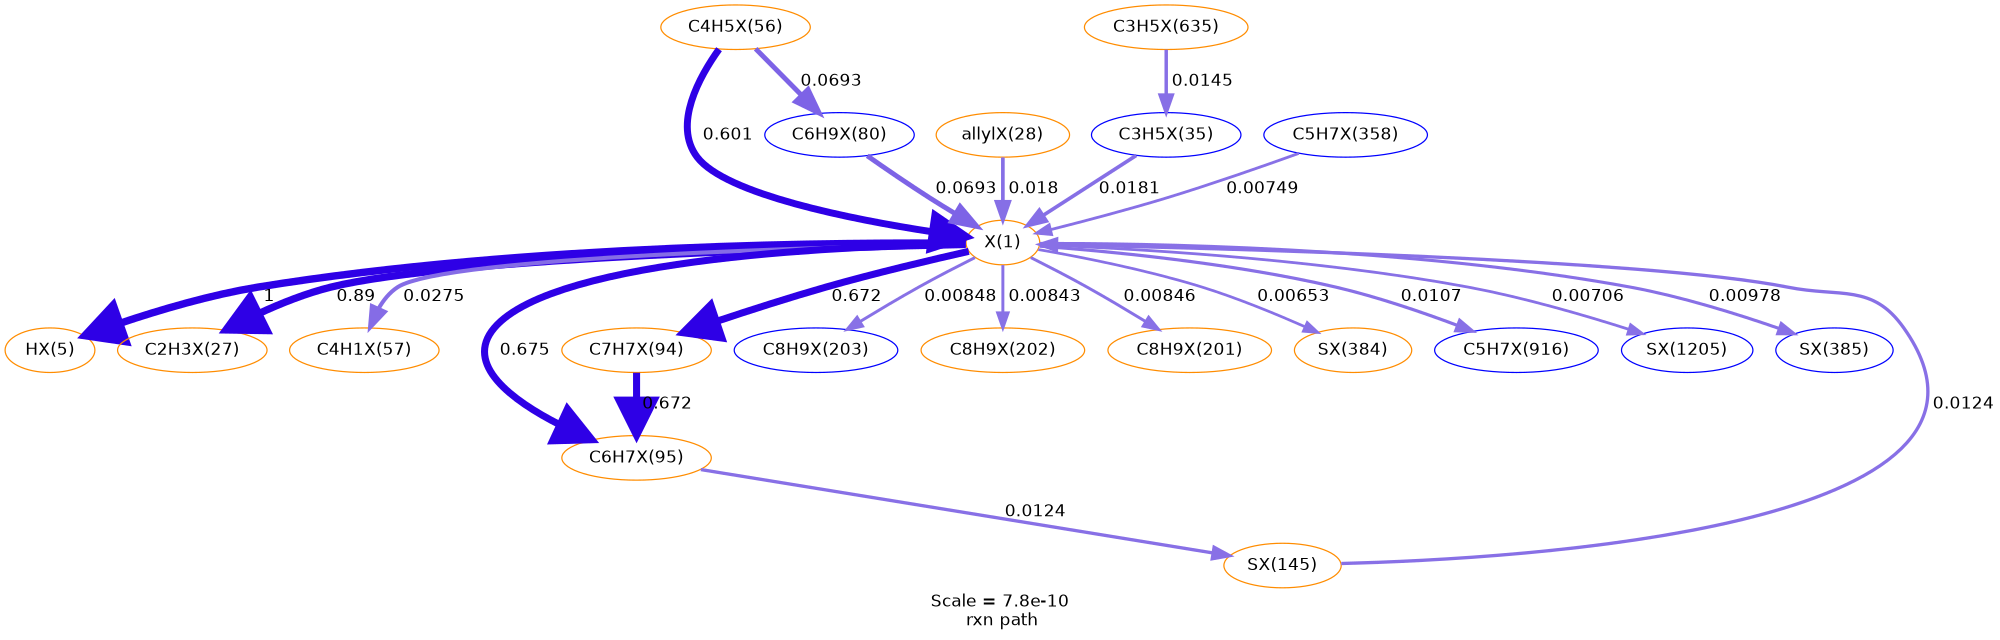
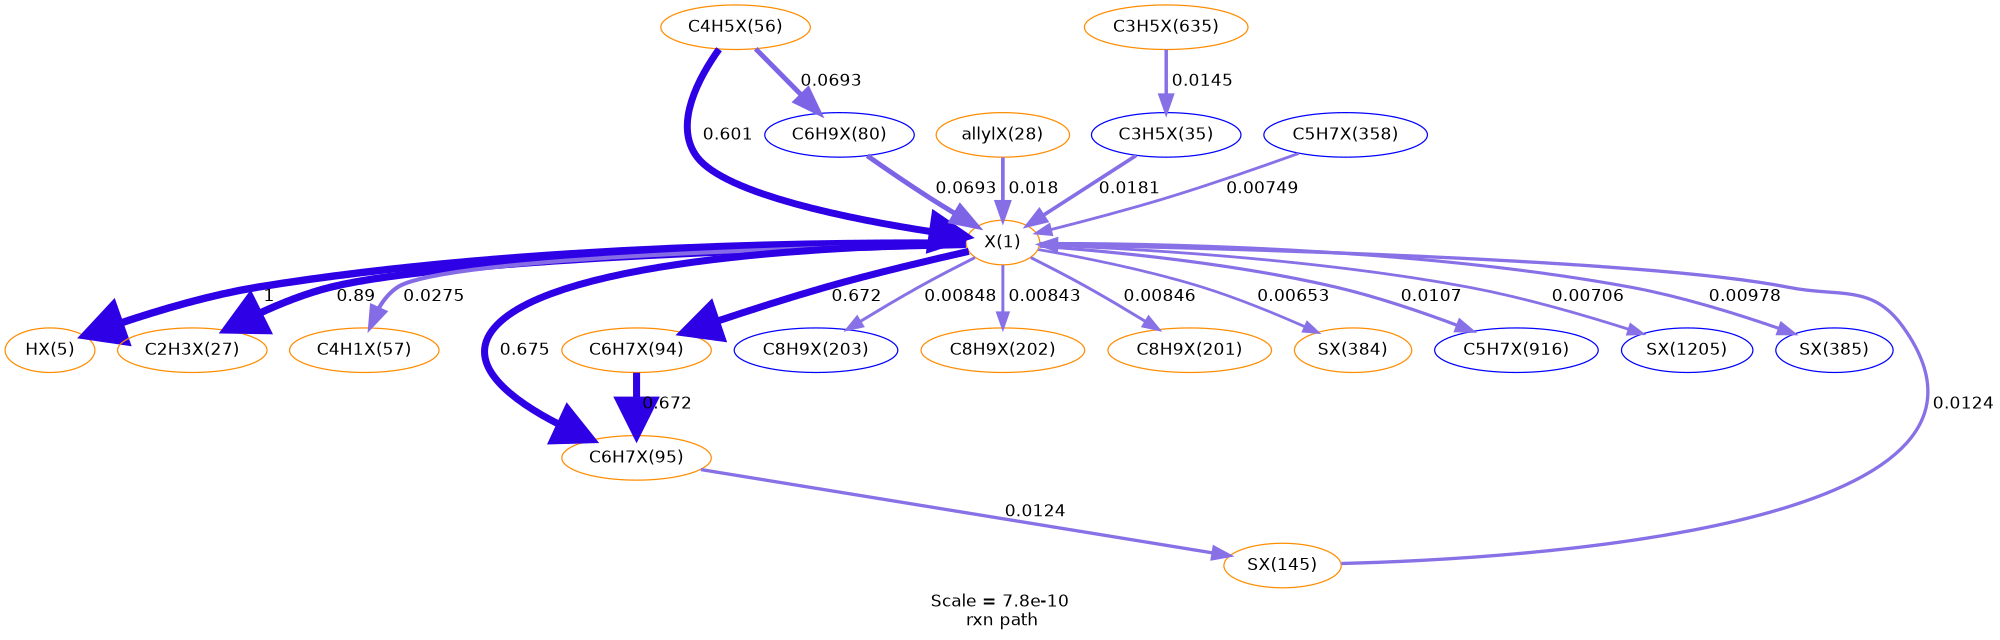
  digraph {
    fontname=Helvetica
    label="Scale = 7.8e-10\l rxn path"
    node [color=darkorange fontname=Helvetica]
    edge [arrowsize=2.85 color="0.7, 1.17, 0.9" fontname=Helvetica style="setlinewidth(5.7)"]
    n1 [label="X(1)"]
    n2 [label="HX(5)"]
    n3 [label="C2H3X(27)"]
    n4 [label="C4H1X(57)"]
    n5 [label="C6H7X(95)"]
-   n6 [label="C7H7X(94)"]
+   n6 [label="C6H7X(94)"]
    n7 [color=blue label="C8H9X(203)"]
    n8 [label="C8H9X(202)"]
    n9 [label="C8H9X(201)"]
    n10 [label="SX(384)"]
    n11 [color=blue label="C5H7X(916)"]
    n12 [color=blue label="SX(1205)"]
    n13 [color=blue label="SX(385)"]
    n14 [label="SX(145)"]
    n15 [label="C4H5X(56)"]
    n16 [color=blue label="C6H9X(80)"]
    n17 [label="allylX(28)"]
    n18 [label="C3H5X(635)"]
    n19 [color=blue label="C3H5X(35)"]
    n20 [color=blue label="C5H7X(358)"]
    n1 -> n2 [arrowsize=3 color="0.7, 1.5, 0.9" label=" 1" style="setlinewidth(6)"]
    n1 -> n3 [arrowsize=2.96 color="0.7, 1.39, 0.9" label=" 0.89" style="setlinewidth(5.91)"]
    n1 -> n4 [arrowsize=1.64 color="0.7, 0.528, 0.9" label=" 0.0275" style="setlinewidth(3.29)"]
    n1 -> n5 [label=" 0.675"]
    n1 -> n6 [label=" 0.672"]
    n1 -> n7 [arrowsize=1.2 color="0.7, 0.508, 0.9" label=" 0.00848" style="setlinewidth(2.4)"]
    n1 -> n8 [arrowsize=1.2 color="0.7, 0.508, 0.9" label=" 0.00843" style="setlinewidth(2.39)"]
    n1 -> n9 [arrowsize=1.2 color="0.7, 0.508, 0.9" label=" 0.00846" style="setlinewidth(2.4)"]
    n1 -> n10 [arrowsize=1.1 color="0.7, 0.507, 0.9" label=" 0.00653" style="setlinewidth(2.2)"]
    n1 -> n11 [arrowsize=1.29 color="0.7, 0.511, 0.9" label=" 0.0107" style="setlinewidth(2.58)"]
    n1 -> n12 [arrowsize=1.13 color="0.7, 0.507, 0.9" label=" 0.00706" style="setlinewidth(2.26)"]
    n1 -> n13 [arrowsize=1.25 color="0.7, 0.51, 0.9" label=" 0.00978" style="setlinewidth(2.51)"]
    n5 -> n14 [arrowsize=1.34 color="0.7, 0.512, 0.9" label=" 0.0124" style="setlinewidth(2.69)"]
    n6 -> n5 [label=" 0.672"]
    n14 -> n1 [arrowsize=1.34 color="0.7, 0.512, 0.9" label=" 0.0124" style="setlinewidth(2.69)"]
    n15 -> n1 [arrowsize=2.81 color="0.7, 1.1, 0.9" label=" 0.601" style="setlinewidth(5.62)"]
    n15 -> n16 [arrowsize=1.99 color="0.7, 0.569, 0.9" label=" 0.0693" style="setlinewidth(3.98)"]
    n16 -> n1 [arrowsize=1.99 color="0.7, 0.569, 0.9" label=" 0.0693" style="setlinewidth(3.98)"]
    n17 -> n1 [arrowsize=1.48 color="0.7, 0.518, 0.9" label=" 0.018" style="setlinewidth(2.97)"]
    n18 -> n19 [arrowsize=1.4 color="0.7, 0.515, 0.9" label=" 0.0145" style="setlinewidth(2.8)"]
    n19 -> n1 [arrowsize=1.49 color="0.7, 0.518, 0.9" label=" 0.0181" style="setlinewidth(2.97)"]
    n20 -> n1 [arrowsize=1.15 color="0.7, 0.507, 0.9" label=" 0.00749" style="setlinewidth(2.3)"]
  }
